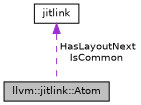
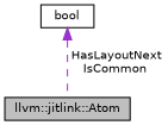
  digraph {
    node [color=black fontname=Helvetica fontsize=10 shape=box]
    n1 [fillcolor=grey75 fontcolor=black height=0.2 label="llvm::jitlink::Atom" style=filled width=0.4]
-   n2 [height=0.2 label=jitlink width=0.4]
+   n2 [height=0.2 label=bool width=0.4]
    n2 -> n1 [color=darkorchid3 dir=back fontname=Helvetica fontsize=10 label=" HasLayoutNext\nIsCommon" labelfontname=Helvetica labelfontsize=10 style=dashed]
  }
